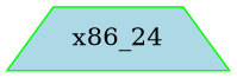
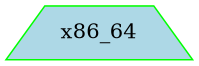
  digraph {
-   n1 [color=green label=x86_24 shape=trapezium style=filled fillcolor=lightblue]
+   n1 [color=green label=x86_64 shape=trapezium style=filled fillcolor=lightblue]
  }
